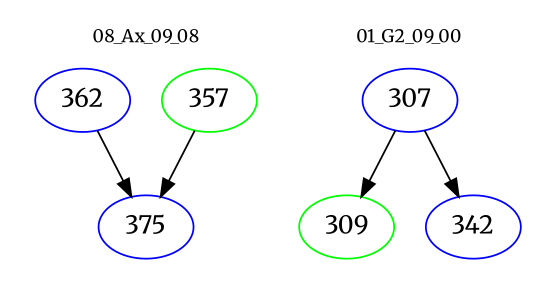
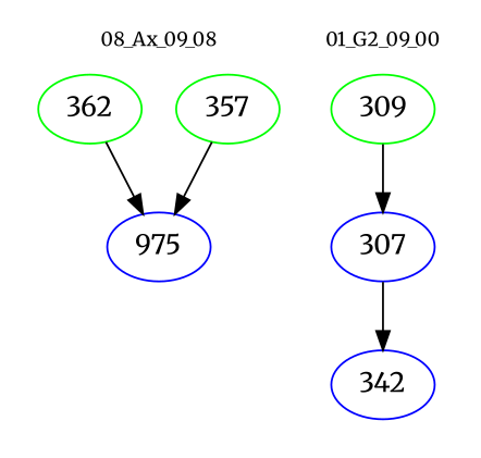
  digraph {
    fontname=Merriweather
    node [color=blue fontname=Merriweather]
    edge [color=black fontname=Merriweather]
    n1 [color=green label=357]
-   n2 [label=362]
-   n3 [label=375]
+   n2 [color=green label=362]
+   n3 [label=975]
    n4 [color=green label=309]
    n5 [label=307]
    n6 [label=342]
    subgraph cluster_1 {
      color=white
      fontsize=10
      label="08_Ax_09_08"
      n1
      n2
      n3
    }
    subgraph cluster_2 {
      color=white
      fontsize=10
      label="01_G2_09_00"
      n4
      n5
      n6
    }
    n1 -> n3
    n2 -> n3
-   n5 -> n4
+   n4 -> n5
    n5 -> n6
  }
